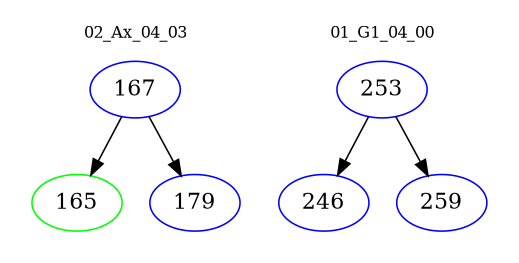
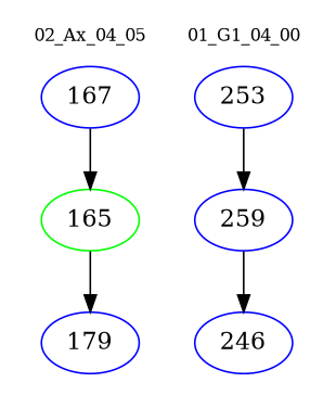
  digraph {
    fontname="DejaVu Serif"
    node [color=blue fontname="DejaVu Serif"]
    edge [color=black fontname="DejaVu Serif"]
    n1 [label=167]
    n2 [color=green label=165]
    n3 [label=179]
    n4 [label=253]
    n5 [label=246]
    n6 [label=259]
    subgraph cluster_1 {
      color=white
      fontsize=10
-     label="02_Ax_04_03"
+     label="02_Ax_04_05"
      n1
      n2
      n3
    }
    subgraph cluster_2 {
      color=white
      fontsize=10
      label="01_G1_04_00"
      n4
      n5
      n6
    }
    n1 -> n2
-   n1 -> n3
-   n4 -> n5
+   n2 -> n3
+   n6 -> n5
    n4 -> n6
  }
